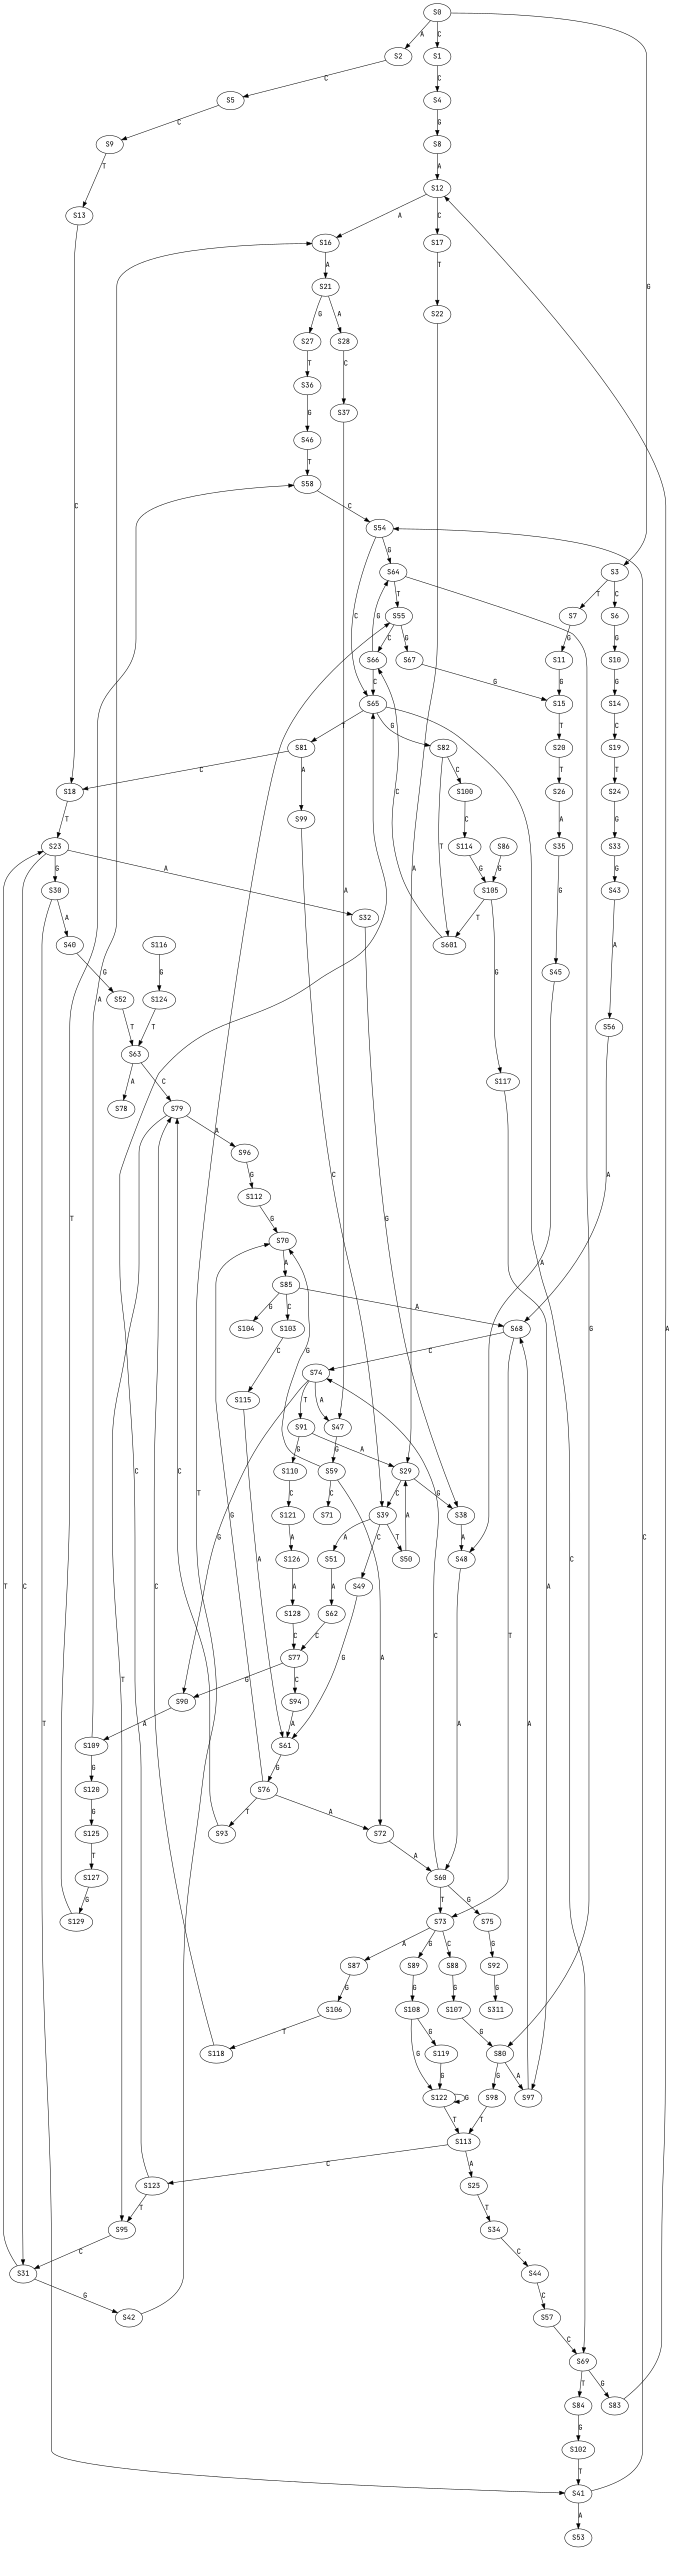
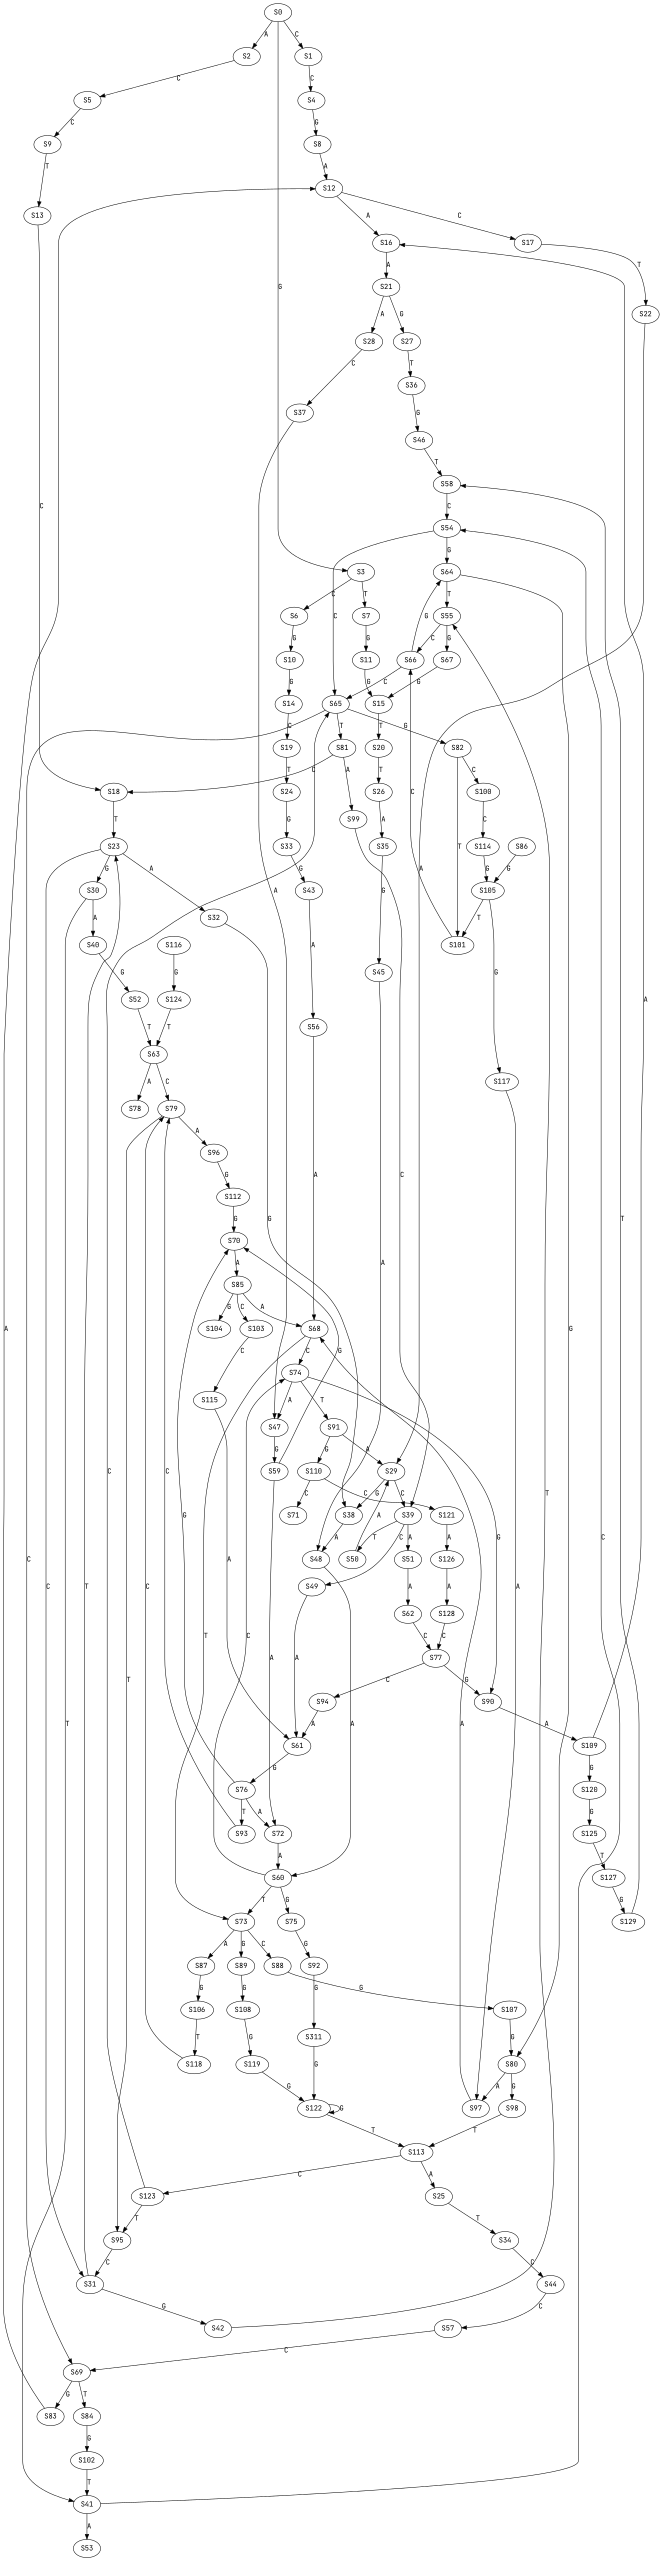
  strict digraph {
    fontname="JetBrains Mono"
    node [fontname="JetBrains Mono"]
    edge [fontname="JetBrains Mono"]
    S0
    S1
    S2
    S3
    S4
    S5
    S6
    S7
    S8
    S9
    S10
    S11
    S12
    S13
    S14
    S15
    S16
    S17
    S18
    S19
    S20
    S21
    S22
    S23
    S24
    S26
    S27
    S28
    S29
    S30
    S31
    S32
    S33
    S25
    S34
    S35
    S36
    S37
    S38
    S39
    S40
    S41
    S42
    S43
    S44
    S45
    S46
    S47
    S48
    S49
    S50
    S51
    S52
    S53
    S54
    S55
    S56
    S57
    S58
    S59
    S60
    S61
    S62
    S63
    S64
    S65
    S66
    S67
    S68
    S69
    S70
    S71
    S72
    S73
    S74
    S75
    S76
    S77
    S78
    S79
    S80
    S81
    S82
    S83
    S84
    S85
    S87
    S88
    S89
    S90
    S91
    S92
    S93
    S94
    S95
    S96
    S97
    S98
    S99
    S100
-   S101 [label=S601]
+   S101
    S102
    S103
    S104
    S86
    S105
    S106
    S107
    S108
    S109
    S110
    n112 [label=S311]
    S112
    S113
    S114
    S115
    S117
    S118
    S119
    S120
    S121
    S122
    S123
    S116
    S124
    S125
    S126
    S127
    S128
    S129
    S0 -> S1 [label=C]
    S0 -> S2 [label=A]
    S0 -> S3 [label=G]
    S1 -> S4 [label=C]
    S2 -> S5 [label=C]
    S3 -> S6 [label=C]
    S3 -> S7 [label=T]
    S4 -> S8 [label=G]
    S5 -> S9 [label=C]
    S6 -> S10 [label=G]
    S7 -> S11 [label=G]
    S8 -> S12 [label=A]
    S9 -> S13 [label=T]
    S10 -> S14 [label=G]
    S11 -> S15 [label=G]
    S12 -> S16 [label=A]
    S12 -> S17 [label=C]
    S13 -> S18 [label=C]
    S14 -> S19 [label=C]
    S15 -> S20 [label=T]
    S16 -> S21 [label=A]
    S17 -> S22 [label=T]
    S18 -> S23 [label=T]
    S19 -> S24 [label=T]
    S20 -> S26 [label=T]
    S21 -> S27 [label=G]
    S21 -> S28 [label=A]
    S22 -> S29 [label=A]
    S23 -> S30 [label=G]
    S23 -> S31 [label=C]
    S23 -> S32 [label=A]
    S24 -> S33 [label=G]
    S26 -> S35 [label=A]
    S27 -> S36 [label=T]
    S28 -> S37 [label=C]
    S29 -> S38 [label=G]
    S29 -> S39 [label=C]
    S30 -> S40 [label=A]
    S30 -> S41 [label=T]
    S31 -> S23 [label=T]
    S31 -> S42 [label=G]
    S32 -> S38 [label=G]
    S33 -> S43 [label=G]
    S25 -> S34 [label=T]
    S34 -> S44 [label=C]
    S35 -> S45 [label=G]
    S36 -> S46 [label=G]
    S37 -> S47 [label=A]
    S38 -> S48 [label=A]
    S39 -> S49 [label=C]
    S39 -> S50 [label=T]
    S39 -> S51 [label=A]
    S40 -> S52 [label=G]
    S41 -> S53 [label=A]
    S41 -> S54 [label=C]
    S42 -> S55 [label=T]
    S43 -> S56 [label=A]
    S44 -> S57 [label=C]
    S45 -> S48 [label=A]
    S46 -> S58 [label=T]
    S47 -> S59 [label=G]
    S48 -> S60 [label=A]
-   S49 -> S61 [label=G]
+   S49 -> S61 [label=A]
    S50 -> S29 [label=A]
    S51 -> S62 [label=A]
    S52 -> S63 [label=T]
    S54 -> S64 [label=G]
    S54 -> S65 [label=C]
    S55 -> S66 [label=C]
    S55 -> S67 [label=G]
    S56 -> S68 [label=A]
    S57 -> S69 [label=C]
    S58 -> S54 [label=C]
    S59 -> S70 [label=G]
-   S59 -> S71 [label=C]
+   S110 -> S71 [label=C]
    S59 -> S72 [label=A]
    S60 -> S73 [label=T]
    S60 -> S74 [label=C]
    S60 -> S75 [label=G]
    S61 -> S76 [label=G]
    S62 -> S77 [label=C]
    S63 -> S78 [label=A]
    S63 -> S79 [label=C]
    S64 -> S55 [label=T]
    S64 -> S80 [label=G]
    S65 -> S69 [label=C]
    S65 -> S81 [label=T]
    S65 -> S82 [label=G]
    S66 -> S64 [label=G]
    S66 -> S65 [label=C]
    S67 -> S15 [label=G]
    S68 -> S73 [label=T]
    S68 -> S74 [label=C]
    S69 -> S83 [label=G]
    S69 -> S84 [label=T]
    S70 -> S85 [label=A]
    S72 -> S60 [label=A]
    S73 -> S87 [label=A]
    S73 -> S88 [label=C]
    S73 -> S89 [label=G]
    S74 -> S47 [label=A]
    S74 -> S90 [label=G]
    S74 -> S91 [label=T]
    S75 -> S92 [label=G]
    S76 -> S70 [label=G]
    S76 -> S72 [label=A]
    S76 -> S93 [label=T]
    S77 -> S90 [label=G]
    S77 -> S94 [label=C]
    S79 -> S95 [label=T]
    S79 -> S96 [label=A]
    S80 -> S97 [label=A]
    S80 -> S98 [label=G]
    S81 -> S18 [label=C]
    S81 -> S99 [label=A]
    S82 -> S100 [label=C]
    S82 -> S101 [label=T]
    S83 -> S12 [label=A]
    S84 -> S102 [label=G]
    S85 -> S68 [label=A]
    S85 -> S103 [label=C]
    S85 -> S104 [label=G]
    S87 -> S106 [label=G]
    S88 -> S107 [label=G]
    S89 -> S108 [label=G]
    S90 -> S109 [label=A]
    S91 -> S29 [label=A]
    S91 -> S110 [label=G]
    S92 -> n112 [label=G]
    S93 -> S79 [label=C]
    S94 -> S61 [label=A]
    S95 -> S31 [label=C]
    S96 -> S112 [label=G]
    S97 -> S68 [label=A]
    S98 -> S113 [label=T]
    S99 -> S39 [label=C]
    S100 -> S114 [label=C]
    S101 -> S66 [label=C]
    S102 -> S41 [label=T]
    S103 -> S115 [label=C]
    S86 -> S105 [label=G]
    S105 -> S101 [label=T]
    S105 -> S117 [label=G]
    S106 -> S118 [label=T]
    S107 -> S80 [label=G]
    S108 -> S119 [label=G]
    S109 -> S16 [label=A]
    S109 -> S120 [label=G]
    S110 -> S121 [label=C]
-   S108 -> S122 [label=G]
+   n112 -> S122 [label=G]
    S112 -> S70 [label=G]
    S113 -> S25 [label=A]
    S113 -> S123 [label=C]
    S114 -> S105 [label=G]
    S115 -> S61 [label=A]
    S117 -> S97 [label=A]
    S118 -> S79 [label=C]
    S119 -> S122 [label=G]
    S120 -> S125 [label=G]
    S121 -> S126 [label=A]
    S122 -> S113 [label=T]
    S122 -> S122 [label=G]
    S123 -> S65 [label=C]
    S123 -> S95 [label=T]
    S116 -> S124 [label=G]
    S124 -> S63 [label=T]
    S125 -> S127 [label=T]
    S126 -> S128 [label=A]
    S127 -> S129 [label=G]
    S128 -> S77 [label=C]
    S129 -> S58 [label=T]
  }
